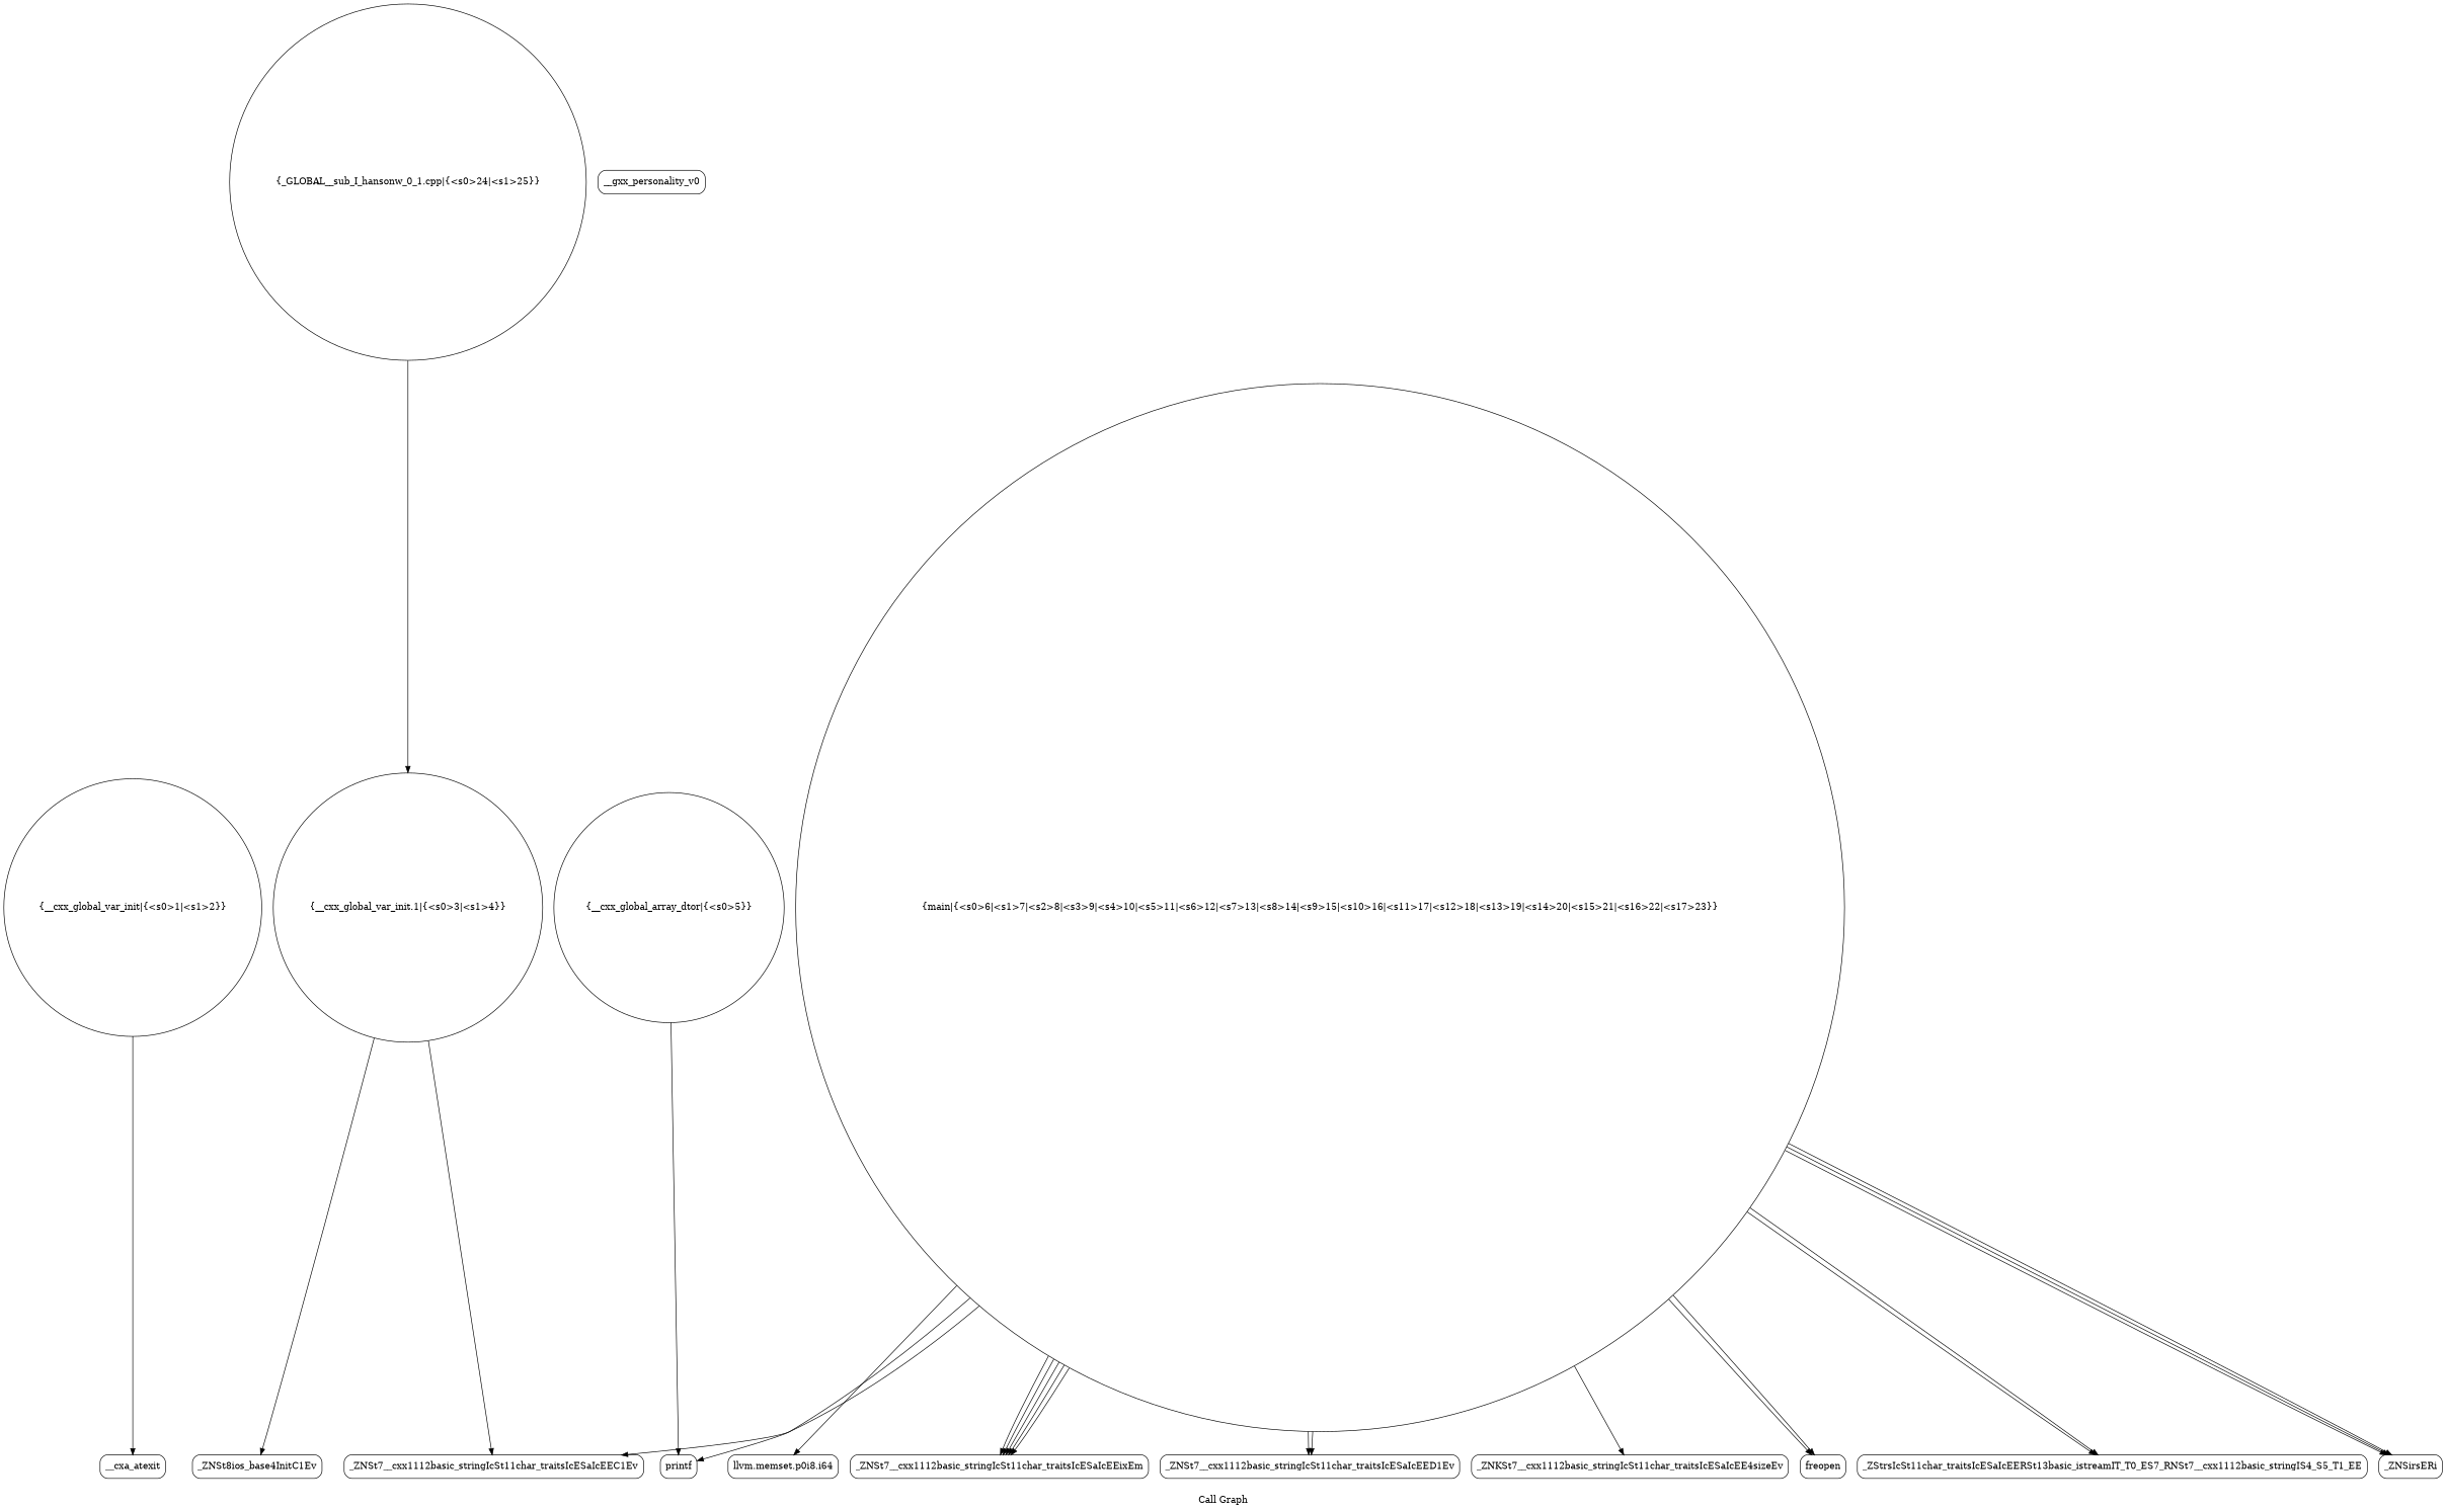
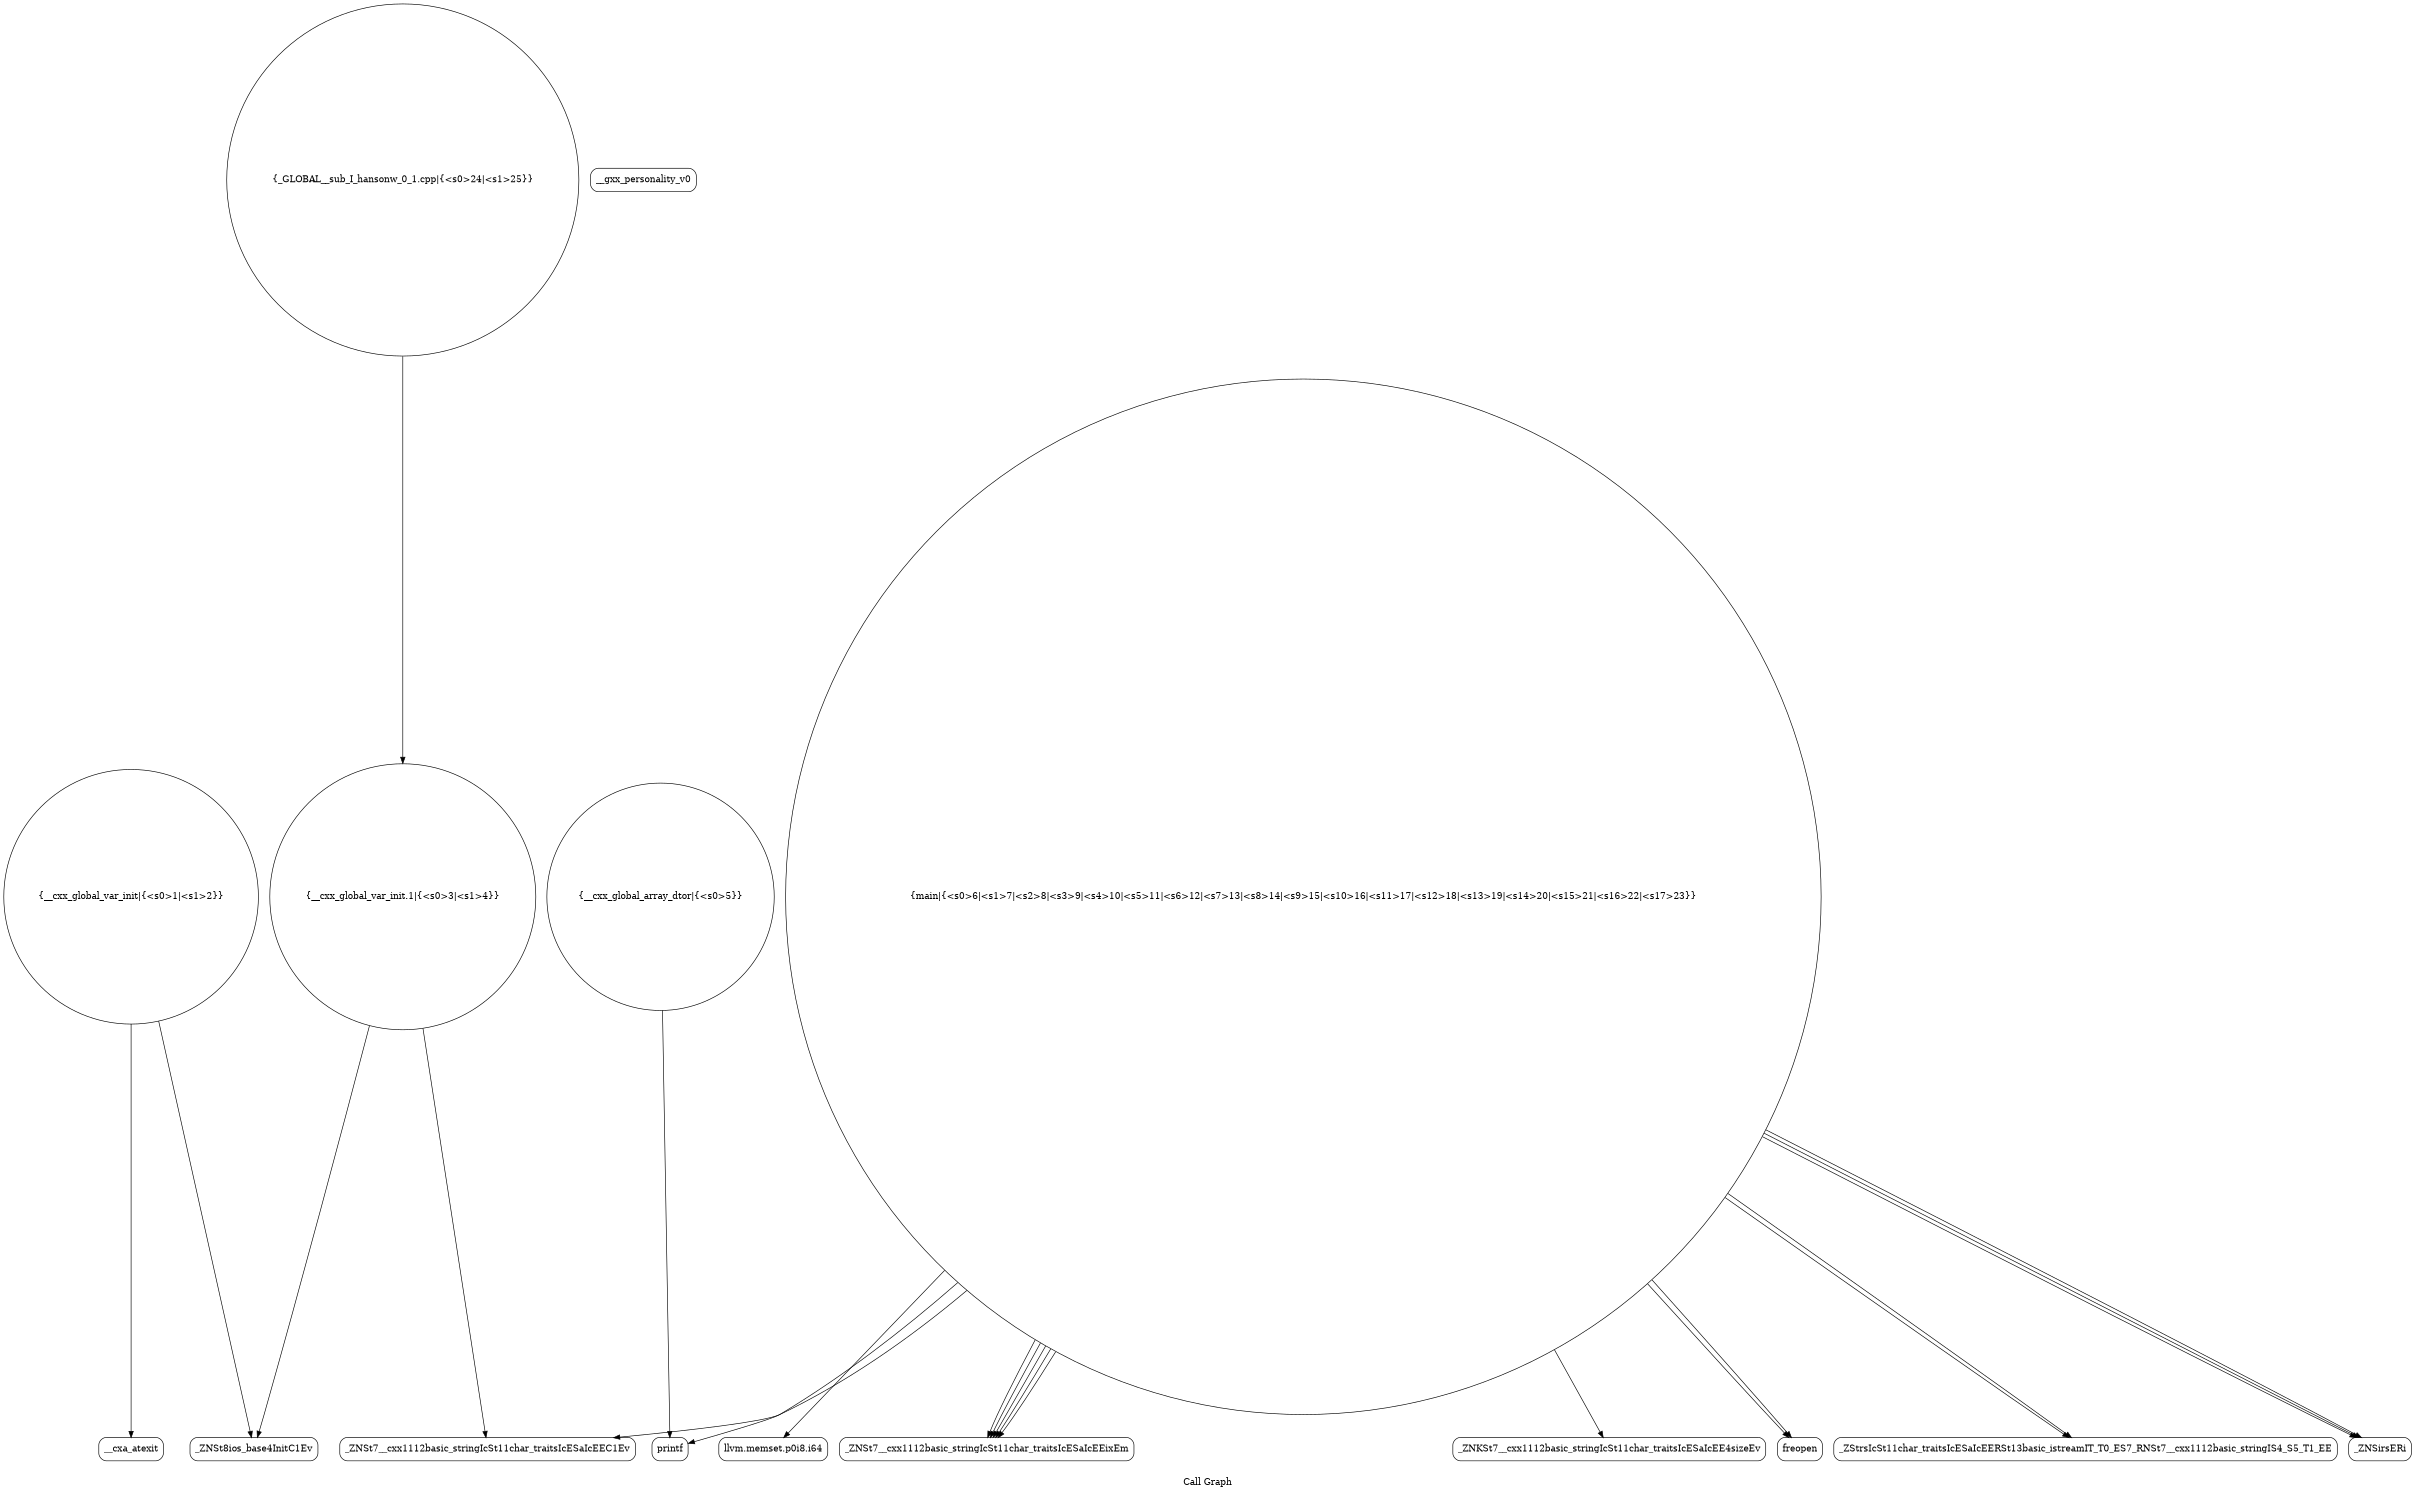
  digraph {
    label="Call Graph"
    node [shape=Mrecord]
    edge [color=black tailport=s0]
    n1 [label="{__cxx_global_var_init|{<s0>1|<s1>2}}" shape=circle]
    n2 [label="{_ZNSt8ios_base4InitC1Ev}"]
    n3 [label="{__cxa_atexit}"]
-   n4 [label="{_ZNSt7__cxx1112basic_stringIcSt11char_traitsIcESaIcEED1Ev}"]
    n5 [label="{_ZNKSt7__cxx1112basic_stringIcSt11char_traitsIcESaIcEE4sizeEv}"]
    n6 [label="{freopen}"]
    n7 [label="{printf}"]
    n8 [label="{__cxx_global_var_init.1|{<s0>3|<s1>4}}" shape=circle]
    n9 [label="{_ZNSt7__cxx1112basic_stringIcSt11char_traitsIcESaIcEEC1Ev}"]
    n10 [label="{_ZStrsIcSt11char_traitsIcESaIcEERSt13basic_istreamIT_T0_ES7_RNSt7__cxx1112basic_stringIS4_S5_T1_EE}"]
    n11 [label="{__cxx_global_array_dtor|{<s0>5}}" shape=circle]
    n12 [label="{__gxx_personality_v0}"]
    n13 [label="{main|{<s0>6|<s1>7|<s2>8|<s3>9|<s4>10|<s5>11|<s6>12|<s7>13|<s8>14|<s9>15|<s10>16|<s11>17|<s12>18|<s13>19|<s14>20|<s15>21|<s16>22|<s17>23}}" shape=circle]
    n14 [label="{_ZNSirsERi}"]
    n15 [label="{llvm.memset.p0i8.i64}"]
    n16 [label="{_ZNSt7__cxx1112basic_stringIcSt11char_traitsIcESaIcEEixEm}"]
    n17 [label="{_GLOBAL__sub_I_hansonw_0_1.cpp|{<s0>24|<s1>25}}" shape=circle]
+   n1 -> n2
    n1 -> n3 [tailport=s1]
    n8 -> n2 [tailport=s1]
    n8 -> n9
    n11 -> n7
-   n13 -> n4 [tailport=s13]
-   n13 -> n4 [tailport=s17]
    n13 -> n5 [tailport=s9]
    n13 -> n6
    n13 -> n6 [tailport=s1]
    n13 -> n7 [tailport=s16]
    n13 -> n9 [tailport=s7]
    n13 -> n10 [tailport=s5]
    n13 -> n10 [tailport=s8]
    n13 -> n14 [tailport=s2]
    n13 -> n14 [tailport=s3]
    n13 -> n14 [tailport=s4]
    n13 -> n15 [tailport=s6]
    n13 -> n16 [tailport=s10]
    n13 -> n16 [tailport=s11]
    n13 -> n16 [tailport=s12]
    n13 -> n16 [tailport=s14]
    n13 -> n16 [tailport=s15]
    n17 -> n8 [tailport=s1]
  }
